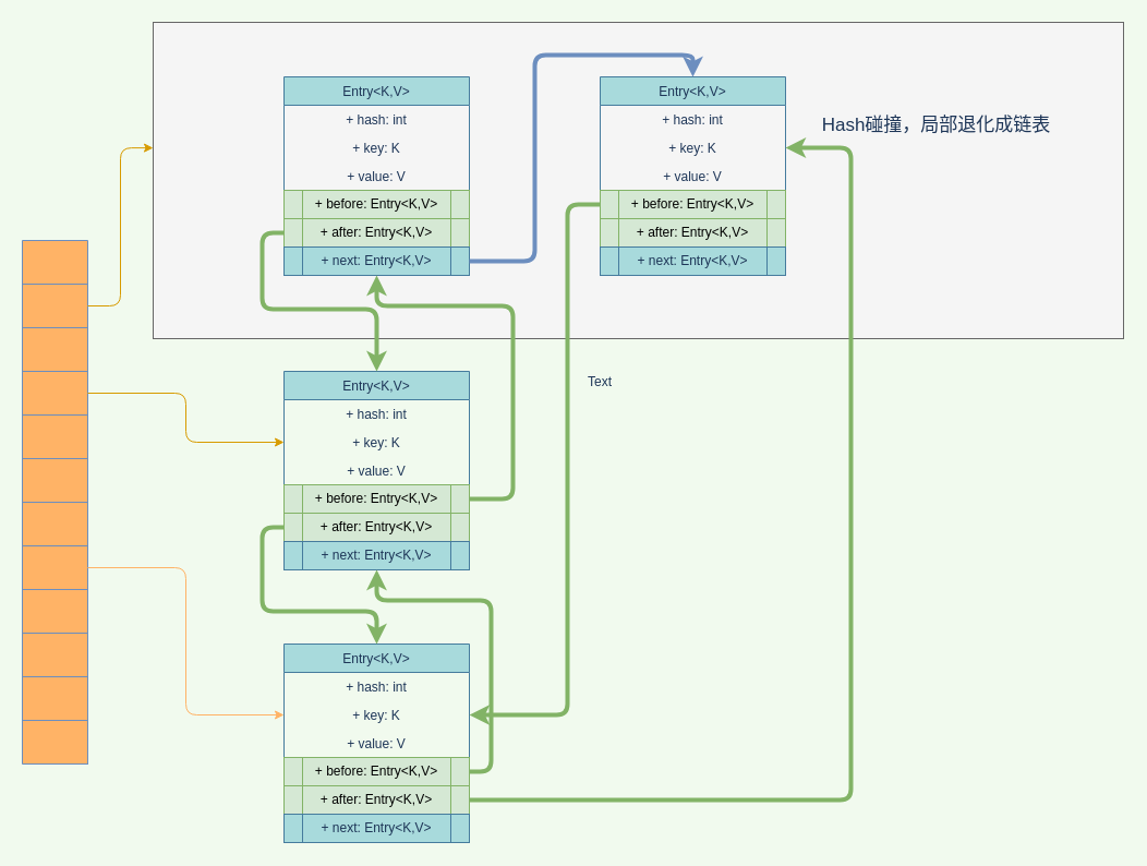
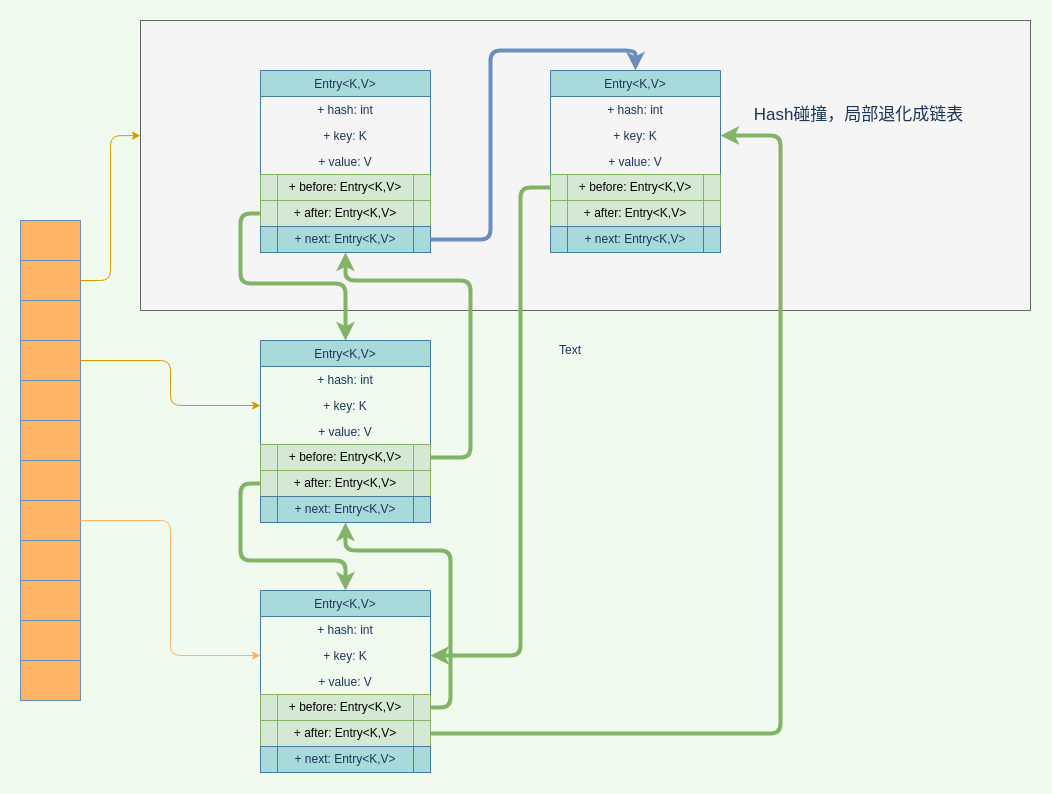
  <mxCell id="0" />
  <mxCell id="1" parent="0" />
  <mxCell id="2" value="" style="rounded=0;whiteSpace=wrap;html=1;sketch=0;strokeColor=#666666;fillColor=#f5f5f5;fontColor=#333333;align=center;" vertex="1" parent="1"><mxGeometry x="140" y="20" width="890" height="290" as="geometry" /></mxCell>
  <mxCell id="3" value="Entry&lt;K,V&gt;" style="swimlane;fontStyle=0;childLayout=stackLayout;horizontal=1;startSize=26;fillColor=#A8DADC;horizontalStack=0;resizeParent=1;resizeParentMax=0;resizeLast=0;collapsible=1;marginBottom=0;strokeColor=#457B9D;fontColor=#1D3557;flipH=1;" vertex="1" parent="1"><mxGeometry x="260" y="70" width="170" height="182" as="geometry" /></mxCell>
  <mxCell id="4" value="+ hash: int" style="text;strokeColor=none;fillColor=none;align=center;verticalAlign=top;spacingLeft=4;spacingRight=4;overflow=hidden;rotatable=0;points=[[0,0.5],[1,0.5]];portConstraint=eastwest;fontColor=#1D3557;" vertex="1" parent="3"><mxGeometry y="26" width="170" height="26" as="geometry" /></mxCell>
  <mxCell id="5" value="+ key: K" style="text;strokeColor=none;fillColor=none;align=center;verticalAlign=top;spacingLeft=4;spacingRight=4;overflow=hidden;rotatable=0;points=[[0,0.5],[1,0.5]];portConstraint=eastwest;fontColor=#1D3557;" vertex="1" parent="3"><mxGeometry y="52" width="170" height="26" as="geometry" /></mxCell>
  <mxCell id="6" value="+ value: V" style="text;strokeColor=none;fillColor=none;align=center;verticalAlign=top;spacingLeft=4;spacingRight=4;overflow=hidden;rotatable=0;points=[[0,0.5],[1,0.5]];portConstraint=eastwest;fontColor=#1D3557;" vertex="1" parent="3"><mxGeometry y="78" width="170" height="26" as="geometry" /></mxCell>
  <mxCell id="7" value="&lt;span style=&quot;text-align: left&quot;&gt;+ before: Entry&amp;lt;K,V&amp;gt;&lt;/span&gt;" style="shape=process;whiteSpace=wrap;html=1;backgroundOutline=1;rounded=0;sketch=0;strokeColor=#82b366;fillColor=#d5e8d4;" vertex="1" parent="3"><mxGeometry y="104" width="170" height="26" as="geometry" /></mxCell>
  <mxCell id="8" value="&lt;span style=&quot;text-align: left&quot;&gt;+ after: Entry&amp;lt;K,V&amp;gt;&lt;/span&gt;" style="shape=process;whiteSpace=wrap;html=1;backgroundOutline=1;rounded=0;sketch=0;strokeColor=#82b366;fillColor=#d5e8d4;" vertex="1" parent="3"><mxGeometry y="130" width="170" height="26" as="geometry" /></mxCell>
  <mxCell id="9" value="&lt;span style=&quot;text-align: left&quot;&gt;+ next: Entry&amp;lt;K,V&amp;gt;&lt;/span&gt;" style="shape=process;whiteSpace=wrap;html=1;backgroundOutline=1;rounded=0;sketch=0;strokeColor=#457B9D;fillColor=#A8DADC;fontColor=#1D3557;" vertex="1" parent="3"><mxGeometry y="156" width="170" height="26" as="geometry" /></mxCell>
  <mxCell id="10" value="" style="shape=table;html=1;whiteSpace=wrap;startSize=0;container=1;collapsible=0;childLayout=tableLayout;rounded=0;sketch=0;strokeColor=#6c8ebf;align=center;fillColor=#FFB366;direction=west;flipV=0;" vertex="1" parent="1"><mxGeometry x="20" y="220" width="60" height="480" as="geometry" /></mxCell>
  <mxCell id="11" value="" style="shape=partialRectangle;html=1;whiteSpace=wrap;collapsible=0;dropTarget=0;pointerEvents=0;fillColor=none;top=0;left=0;bottom=0;right=0;points=[[0,0.5],[1,0.5]];portConstraint=eastwest;" vertex="1" parent="10"><mxGeometry width="60" height="40" as="geometry" /></mxCell>
  <mxCell id="12" value="" style="shape=partialRectangle;html=1;whiteSpace=wrap;connectable=0;fillColor=none;top=0;left=0;bottom=0;right=0;overflow=hidden;" vertex="1" parent="11"><mxGeometry width="60" height="40" as="geometry" /></mxCell>
  <mxCell id="13" value="" style="shape=partialRectangle;html=1;whiteSpace=wrap;collapsible=0;dropTarget=0;pointerEvents=0;fillColor=none;top=0;left=0;bottom=0;right=0;points=[[0,0.5],[1,0.5]];portConstraint=eastwest;" vertex="1" parent="10"><mxGeometry y="40" width="60" height="40" as="geometry" /></mxCell>
  <mxCell id="14" value="" style="shape=partialRectangle;html=1;whiteSpace=wrap;connectable=0;fillColor=none;top=0;left=0;bottom=0;right=0;overflow=hidden;" vertex="1" parent="13"><mxGeometry width="60" height="40" as="geometry" /></mxCell>
  <mxCell id="15" value="" style="shape=partialRectangle;html=1;whiteSpace=wrap;collapsible=0;dropTarget=0;pointerEvents=0;fillColor=none;top=0;left=0;bottom=0;right=0;points=[[0,0.5],[1,0.5]];portConstraint=eastwest;" vertex="1" parent="10"><mxGeometry y="80" width="60" height="40" as="geometry" /></mxCell>
  <mxCell id="16" value="" style="shape=partialRectangle;html=1;whiteSpace=wrap;connectable=0;fillColor=none;top=0;left=0;bottom=0;right=0;overflow=hidden;" vertex="1" parent="15"><mxGeometry width="60" height="40" as="geometry" /></mxCell>
  <mxCell id="17" style="shape=partialRectangle;html=1;whiteSpace=wrap;collapsible=0;dropTarget=0;pointerEvents=0;fillColor=none;top=0;left=0;bottom=0;right=0;points=[[0,0.5],[1,0.5]];portConstraint=eastwest;" vertex="1" parent="10"><mxGeometry y="120" width="60" height="40" as="geometry" /></mxCell>
  <mxCell id="18" style="shape=partialRectangle;html=1;whiteSpace=wrap;connectable=0;fillColor=none;top=0;left=0;bottom=0;right=0;overflow=hidden;" vertex="1" parent="17"><mxGeometry width="60" height="40" as="geometry" /></mxCell>
  <mxCell id="19" style="shape=partialRectangle;html=1;whiteSpace=wrap;collapsible=0;dropTarget=0;pointerEvents=0;fillColor=none;top=0;left=0;bottom=0;right=0;points=[[0,0.5],[1,0.5]];portConstraint=eastwest;" vertex="1" parent="10"><mxGeometry y="160" width="60" height="40" as="geometry" /></mxCell>
  <mxCell id="20" style="shape=partialRectangle;html=1;whiteSpace=wrap;connectable=0;fillColor=none;top=0;left=0;bottom=0;right=0;overflow=hidden;" vertex="1" parent="19"><mxGeometry width="60" height="40" as="geometry" /></mxCell>
  <mxCell id="21" style="shape=partialRectangle;html=1;whiteSpace=wrap;collapsible=0;dropTarget=0;pointerEvents=0;fillColor=none;top=0;left=0;bottom=0;right=0;points=[[0,0.5],[1,0.5]];portConstraint=eastwest;" vertex="1" parent="10"><mxGeometry y="200" width="60" height="40" as="geometry" /></mxCell>
  <mxCell id="22" style="shape=partialRectangle;html=1;whiteSpace=wrap;connectable=0;fillColor=none;top=0;left=0;bottom=0;right=0;overflow=hidden;" vertex="1" parent="21"><mxGeometry width="60" height="40" as="geometry" /></mxCell>
  <mxCell id="23" style="shape=partialRectangle;html=1;whiteSpace=wrap;collapsible=0;dropTarget=0;pointerEvents=0;fillColor=none;top=0;left=0;bottom=0;right=0;points=[[0,0.5],[1,0.5]];portConstraint=eastwest;" vertex="1" parent="10"><mxGeometry y="240" width="60" height="40" as="geometry" /></mxCell>
  <mxCell id="24" style="shape=partialRectangle;html=1;whiteSpace=wrap;connectable=0;fillColor=none;top=0;left=0;bottom=0;right=0;overflow=hidden;" vertex="1" parent="23"><mxGeometry width="60" height="40" as="geometry" /></mxCell>
  <mxCell id="25" style="shape=partialRectangle;html=1;whiteSpace=wrap;collapsible=0;dropTarget=0;pointerEvents=0;fillColor=none;top=0;left=0;bottom=0;right=0;points=[[0,0.5],[1,0.5]];portConstraint=eastwest;" vertex="1" parent="10"><mxGeometry y="280" width="60" height="40" as="geometry" /></mxCell>
  <mxCell id="26" style="shape=partialRectangle;html=1;whiteSpace=wrap;connectable=0;fillColor=none;top=0;left=0;bottom=0;right=0;overflow=hidden;" vertex="1" parent="25"><mxGeometry width="60" height="40" as="geometry" /></mxCell>
  <mxCell id="27" style="shape=partialRectangle;html=1;whiteSpace=wrap;collapsible=0;dropTarget=0;pointerEvents=0;fillColor=none;top=0;left=0;bottom=0;right=0;points=[[0,0.5],[1,0.5]];portConstraint=eastwest;" vertex="1" parent="10"><mxGeometry y="320" width="60" height="40" as="geometry" /></mxCell>
  <mxCell id="28" style="shape=partialRectangle;html=1;whiteSpace=wrap;connectable=0;fillColor=none;top=0;left=0;bottom=0;right=0;overflow=hidden;" vertex="1" parent="27"><mxGeometry width="60" height="40" as="geometry" /></mxCell>
  <mxCell id="29" style="shape=partialRectangle;html=1;whiteSpace=wrap;collapsible=0;dropTarget=0;pointerEvents=0;fillColor=none;top=0;left=0;bottom=0;right=0;points=[[0,0.5],[1,0.5]];portConstraint=eastwest;" vertex="1" parent="10"><mxGeometry y="360" width="60" height="40" as="geometry" /></mxCell>
  <mxCell id="30" style="shape=partialRectangle;html=1;whiteSpace=wrap;connectable=0;fillColor=none;top=0;left=0;bottom=0;right=0;overflow=hidden;" vertex="1" parent="29"><mxGeometry width="60" height="40" as="geometry" /></mxCell>
  <mxCell id="31" style="shape=partialRectangle;html=1;whiteSpace=wrap;collapsible=0;dropTarget=0;pointerEvents=0;fillColor=none;top=0;left=0;bottom=0;right=0;points=[[0,0.5],[1,0.5]];portConstraint=eastwest;" vertex="1" parent="10"><mxGeometry y="400" width="60" height="40" as="geometry" /></mxCell>
  <mxCell id="32" style="shape=partialRectangle;html=1;whiteSpace=wrap;connectable=0;fillColor=none;top=0;left=0;bottom=0;right=0;overflow=hidden;" vertex="1" parent="31"><mxGeometry width="60" height="40" as="geometry" /></mxCell>
  <mxCell id="33" style="shape=partialRectangle;html=1;whiteSpace=wrap;collapsible=0;dropTarget=0;pointerEvents=0;fillColor=none;top=0;left=0;bottom=0;right=0;points=[[0,0.5],[1,0.5]];portConstraint=eastwest;" vertex="1" parent="10"><mxGeometry y="440" width="60" height="40" as="geometry" /></mxCell>
  <mxCell id="34" style="shape=partialRectangle;html=1;whiteSpace=wrap;connectable=0;fillColor=none;top=0;left=0;bottom=0;right=0;overflow=hidden;" vertex="1" parent="33"><mxGeometry width="60" height="40" as="geometry" /></mxCell>
  <mxCell id="35" style="edgeStyle=orthogonalEdgeStyle;curved=0;rounded=1;sketch=0;orthogonalLoop=1;jettySize=auto;html=1;entryX=0;entryY=0.397;entryDx=0;entryDy=0;strokeColor=#d79b00;fillColor=#ffe6cc;fontColor=#1D3557;entryPerimeter=0;" edge="1" parent="1" source="13" target="2"><mxGeometry relative="1" as="geometry" /></mxCell>
  <mxCell id="36" value="Entry&lt;K,V&gt;" style="swimlane;fontStyle=0;childLayout=stackLayout;horizontal=1;startSize=26;fillColor=#A8DADC;horizontalStack=0;resizeParent=1;resizeParentMax=0;resizeLast=0;collapsible=1;marginBottom=0;strokeColor=#457B9D;fontColor=#1D3557;flipH=1;" vertex="1" parent="1"><mxGeometry x="550" y="70" width="170" height="182" as="geometry" /></mxCell>
  <mxCell id="37" value="+ hash: int" style="text;strokeColor=none;fillColor=none;align=center;verticalAlign=top;spacingLeft=4;spacingRight=4;overflow=hidden;rotatable=0;points=[[0,0.5],[1,0.5]];portConstraint=eastwest;fontColor=#1D3557;" vertex="1" parent="36"><mxGeometry y="26" width="170" height="26" as="geometry" /></mxCell>
  <mxCell id="38" value="+ key: K" style="text;strokeColor=none;fillColor=none;align=center;verticalAlign=top;spacingLeft=4;spacingRight=4;overflow=hidden;rotatable=0;points=[[0,0.5],[1,0.5]];portConstraint=eastwest;fontColor=#1D3557;" vertex="1" parent="36"><mxGeometry y="52" width="170" height="26" as="geometry" /></mxCell>
  <mxCell id="39" value="+ value: V" style="text;strokeColor=none;fillColor=none;align=center;verticalAlign=top;spacingLeft=4;spacingRight=4;overflow=hidden;rotatable=0;points=[[0,0.5],[1,0.5]];portConstraint=eastwest;fontColor=#1D3557;" vertex="1" parent="36"><mxGeometry y="78" width="170" height="26" as="geometry" /></mxCell>
  <mxCell id="40" value="&lt;span style=&quot;text-align: left&quot;&gt;+ before: Entry&amp;lt;K,V&amp;gt;&lt;/span&gt;" style="shape=process;whiteSpace=wrap;html=1;backgroundOutline=1;rounded=0;sketch=0;strokeColor=#82b366;fillColor=#d5e8d4;" vertex="1" parent="36"><mxGeometry y="104" width="170" height="26" as="geometry" /></mxCell>
  <mxCell id="41" value="&lt;span style=&quot;text-align: left&quot;&gt;+ after: Entry&amp;lt;K,V&amp;gt;&lt;/span&gt;" style="shape=process;whiteSpace=wrap;html=1;backgroundOutline=1;rounded=0;sketch=0;strokeColor=#82b366;fillColor=#d5e8d4;" vertex="1" parent="36"><mxGeometry y="130" width="170" height="26" as="geometry" /></mxCell>
  <mxCell id="42" value="&lt;span style=&quot;text-align: left&quot;&gt;+ next: Entry&amp;lt;K,V&amp;gt;&lt;/span&gt;" style="shape=process;whiteSpace=wrap;html=1;backgroundOutline=1;rounded=0;sketch=0;strokeColor=#457B9D;fillColor=#A8DADC;fontColor=#1D3557;" vertex="1" parent="36"><mxGeometry y="156" width="170" height="26" as="geometry" /></mxCell>
  <mxCell id="43" style="edgeStyle=orthogonalEdgeStyle;curved=0;rounded=1;sketch=0;orthogonalLoop=1;jettySize=auto;html=1;exitX=1;exitY=0.5;exitDx=0;exitDy=0;entryX=0.5;entryY=0;entryDx=0;entryDy=0;fontColor=#1D3557;strokeWidth=4;fillColor=#dae8fc;strokeColor=#6c8ebf;" edge="1" parent="1" source="9" target="36"><mxGeometry relative="1" as="geometry" /></mxCell>
  <mxCell id="44" value="Entry&lt;K,V&gt;" style="swimlane;fontStyle=0;childLayout=stackLayout;horizontal=1;startSize=26;fillColor=#A8DADC;horizontalStack=0;resizeParent=1;resizeParentMax=0;resizeLast=0;collapsible=1;marginBottom=0;strokeColor=#457B9D;fontColor=#1D3557;flipH=1;" vertex="1" parent="1"><mxGeometry x="260" y="340" width="170" height="182" as="geometry" /></mxCell>
  <mxCell id="45" value="+ hash: int" style="text;strokeColor=none;fillColor=none;align=center;verticalAlign=top;spacingLeft=4;spacingRight=4;overflow=hidden;rotatable=0;points=[[0,0.5],[1,0.5]];portConstraint=eastwest;fontColor=#1D3557;" vertex="1" parent="44"><mxGeometry y="26" width="170" height="26" as="geometry" /></mxCell>
  <mxCell id="46" value="+ key: K" style="text;strokeColor=none;fillColor=none;align=center;verticalAlign=top;spacingLeft=4;spacingRight=4;overflow=hidden;rotatable=0;points=[[0,0.5],[1,0.5]];portConstraint=eastwest;fontColor=#1D3557;" vertex="1" parent="44"><mxGeometry y="52" width="170" height="26" as="geometry" /></mxCell>
  <mxCell id="47" value="+ value: V" style="text;strokeColor=none;fillColor=none;align=center;verticalAlign=top;spacingLeft=4;spacingRight=4;overflow=hidden;rotatable=0;points=[[0,0.5],[1,0.5]];portConstraint=eastwest;fontColor=#1D3557;" vertex="1" parent="44"><mxGeometry y="78" width="170" height="26" as="geometry" /></mxCell>
  <mxCell id="48" value="&lt;span style=&quot;text-align: left&quot;&gt;+ before: Entry&amp;lt;K,V&amp;gt;&lt;/span&gt;" style="shape=process;whiteSpace=wrap;html=1;backgroundOutline=1;rounded=0;sketch=0;strokeColor=#82b366;fillColor=#d5e8d4;" vertex="1" parent="44"><mxGeometry y="104" width="170" height="26" as="geometry" /></mxCell>
  <mxCell id="49" value="&lt;span style=&quot;text-align: left&quot;&gt;+ after: Entry&amp;lt;K,V&amp;gt;&lt;/span&gt;" style="shape=process;whiteSpace=wrap;html=1;backgroundOutline=1;rounded=0;sketch=0;strokeColor=#82b366;fillColor=#d5e8d4;" vertex="1" parent="44"><mxGeometry y="130" width="170" height="26" as="geometry" /></mxCell>
  <mxCell id="50" value="&lt;span style=&quot;text-align: left&quot;&gt;+ next: Entry&amp;lt;K,V&amp;gt;&lt;/span&gt;" style="shape=process;whiteSpace=wrap;html=1;backgroundOutline=1;rounded=0;sketch=0;strokeColor=#457B9D;fillColor=#A8DADC;fontColor=#1D3557;" vertex="1" parent="44"><mxGeometry y="156" width="170" height="26" as="geometry" /></mxCell>
  <mxCell id="51" style="edgeStyle=orthogonalEdgeStyle;curved=0;rounded=1;sketch=0;orthogonalLoop=1;jettySize=auto;html=1;exitX=0;exitY=0.5;exitDx=0;exitDy=0;fillColor=#d5e8d4;fontColor=#1D3557;strokeColor=#82b366;strokeWidth=4;" edge="1" parent="1" source="8" target="44"><mxGeometry relative="1" as="geometry" /></mxCell>
  <mxCell id="52" style="edgeStyle=orthogonalEdgeStyle;curved=0;rounded=1;sketch=0;orthogonalLoop=1;jettySize=auto;html=1;exitX=1;exitY=0.5;exitDx=0;exitDy=0;entryX=0;entryY=0.5;entryDx=0;entryDy=0;strokeColor=#d79b00;strokeWidth=1;fillColor=#ffe6cc;fontColor=#1D3557;" edge="1" parent="1" source="17" target="46"><mxGeometry relative="1" as="geometry" /></mxCell>
  <mxCell id="53" style="edgeStyle=orthogonalEdgeStyle;curved=0;rounded=1;sketch=0;orthogonalLoop=1;jettySize=auto;html=1;exitX=1;exitY=0.5;exitDx=0;exitDy=0;entryX=0.5;entryY=1;entryDx=0;entryDy=0;strokeColor=#82b366;strokeWidth=4;fillColor=#d5e8d4;fontColor=#1D3557;" edge="1" parent="1" source="48" target="9"><mxGeometry relative="1" as="geometry"><Array as="points"><mxPoint x="470" y="457" /><mxPoint x="470" y="280" /><mxPoint x="345" y="280" /></Array></mxGeometry></mxCell>
  <mxCell id="54" value="Entry&lt;K,V&gt;" style="swimlane;fontStyle=0;childLayout=stackLayout;horizontal=1;startSize=26;fillColor=#A8DADC;horizontalStack=0;resizeParent=1;resizeParentMax=0;resizeLast=0;collapsible=1;marginBottom=0;strokeColor=#457B9D;fontColor=#1D3557;flipH=1;" vertex="1" parent="1"><mxGeometry x="260" y="590" width="170" height="182" as="geometry" /></mxCell>
  <mxCell id="55" value="+ hash: int" style="text;strokeColor=none;fillColor=none;align=center;verticalAlign=top;spacingLeft=4;spacingRight=4;overflow=hidden;rotatable=0;points=[[0,0.5],[1,0.5]];portConstraint=eastwest;fontColor=#1D3557;" vertex="1" parent="54"><mxGeometry y="26" width="170" height="26" as="geometry" /></mxCell>
  <mxCell id="56" value="+ key: K" style="text;strokeColor=none;fillColor=none;align=center;verticalAlign=top;spacingLeft=4;spacingRight=4;overflow=hidden;rotatable=0;points=[[0,0.5],[1,0.5]];portConstraint=eastwest;fontColor=#1D3557;" vertex="1" parent="54"><mxGeometry y="52" width="170" height="26" as="geometry" /></mxCell>
  <mxCell id="57" value="+ value: V" style="text;strokeColor=none;fillColor=none;align=center;verticalAlign=top;spacingLeft=4;spacingRight=4;overflow=hidden;rotatable=0;points=[[0,0.5],[1,0.5]];portConstraint=eastwest;fontColor=#1D3557;" vertex="1" parent="54"><mxGeometry y="78" width="170" height="26" as="geometry" /></mxCell>
  <mxCell id="58" value="&lt;span style=&quot;text-align: left&quot;&gt;+ before: Entry&amp;lt;K,V&amp;gt;&lt;/span&gt;" style="shape=process;whiteSpace=wrap;html=1;backgroundOutline=1;rounded=0;sketch=0;strokeColor=#82b366;fillColor=#d5e8d4;" vertex="1" parent="54"><mxGeometry y="104" width="170" height="26" as="geometry" /></mxCell>
  <mxCell id="59" value="&lt;span style=&quot;text-align: left&quot;&gt;+ after: Entry&amp;lt;K,V&amp;gt;&lt;/span&gt;" style="shape=process;whiteSpace=wrap;html=1;backgroundOutline=1;rounded=0;sketch=0;strokeColor=#82b366;fillColor=#d5e8d4;" vertex="1" parent="54"><mxGeometry y="130" width="170" height="26" as="geometry" /></mxCell>
  <mxCell id="60" value="&lt;span style=&quot;text-align: left&quot;&gt;+ next: Entry&amp;lt;K,V&amp;gt;&lt;/span&gt;" style="shape=process;whiteSpace=wrap;html=1;backgroundOutline=1;rounded=0;sketch=0;strokeColor=#457B9D;fillColor=#A8DADC;fontColor=#1D3557;" vertex="1" parent="54"><mxGeometry y="156" width="170" height="26" as="geometry" /></mxCell>
  <mxCell id="61" style="edgeStyle=orthogonalEdgeStyle;curved=0;rounded=1;sketch=0;orthogonalLoop=1;jettySize=auto;html=1;exitX=0;exitY=0.5;exitDx=0;exitDy=0;entryX=0.5;entryY=0;entryDx=0;entryDy=0;strokeColor=#82b366;strokeWidth=4;fillColor=#d5e8d4;fontColor=#1D3557;" edge="1" parent="1" source="49" target="54"><mxGeometry relative="1" as="geometry"><Array as="points"><mxPoint x="240" y="483" /><mxPoint x="240" y="560" /><mxPoint x="345" y="560" /></Array></mxGeometry></mxCell>
  <mxCell id="62" style="edgeStyle=orthogonalEdgeStyle;curved=0;rounded=1;sketch=0;orthogonalLoop=1;jettySize=auto;html=1;exitX=1;exitY=0.5;exitDx=0;exitDy=0;entryX=0.5;entryY=1;entryDx=0;entryDy=0;strokeColor=#82b366;strokeWidth=4;fillColor=#d5e8d4;fontColor=#1D3557;" edge="1" parent="1" source="58" target="44"><mxGeometry relative="1" as="geometry"><Array as="points"><mxPoint x="450" y="707" /><mxPoint x="450" y="550" /><mxPoint x="345" y="550" /></Array></mxGeometry></mxCell>
  <mxCell id="63" style="edgeStyle=orthogonalEdgeStyle;curved=0;rounded=1;sketch=0;orthogonalLoop=1;jettySize=auto;html=1;exitX=1;exitY=0.5;exitDx=0;exitDy=0;entryX=0;entryY=0.5;entryDx=0;entryDy=0;strokeColor=#FFB366;strokeWidth=1;fillColor=#A8DADC;fontColor=#1D3557;" edge="1" parent="1" source="25" target="56"><mxGeometry relative="1" as="geometry" /></mxCell>
  <mxCell id="64" style="edgeStyle=orthogonalEdgeStyle;curved=0;rounded=1;sketch=0;orthogonalLoop=1;jettySize=auto;html=1;exitX=1;exitY=0.5;exitDx=0;exitDy=0;strokeColor=#82b366;strokeWidth=4;fillColor=#d5e8d4;fontColor=#1D3557;entryX=1;entryY=0.5;entryDx=0;entryDy=0;" edge="1" parent="1" source="59" target="38"><mxGeometry relative="1" as="geometry"><Array as="points"><mxPoint x="780" y="733" /><mxPoint x="780" y="135" /></Array></mxGeometry></mxCell>
  <mxCell id="65" style="edgeStyle=orthogonalEdgeStyle;curved=0;rounded=1;sketch=0;orthogonalLoop=1;jettySize=auto;html=1;exitX=0;exitY=0.5;exitDx=0;exitDy=0;entryX=1;entryY=0.5;entryDx=0;entryDy=0;strokeColor=#82b366;strokeWidth=4;fillColor=#d5e8d4;fontColor=#1D3557;" edge="1" parent="1" source="40" target="56"><mxGeometry relative="1" as="geometry"><Array as="points"><mxPoint x="520" y="187" /><mxPoint x="520" y="655" /></Array></mxGeometry></mxCell>
- <mxCell id="66" value="Text" style="text;html=1;strokeColor=none;fillColor=none;align=center;verticalAlign=middle;whiteSpace=wrap;rounded=0;sketch=0;fontColor=#1D3557;" vertex="1" parent="1"><mxGeometry x="530" y="340" width="40" height="20" as="geometry" /></mxCell>
+ <mxCell id="66" value="Text" style="text;html=1;strokeColor=none;fillColor=none;align=center;verticalAlign=middle;whiteSpace=wrap;rounded=0;sketch=0;fontColor=#1D3557;" vertex="1" parent="1"><mxGeometry x="550" y="340" width="40" height="20" as="geometry" /></mxCell>
  <mxCell id="67" value="Hash碰撞，局部退化成链表" style="text;html=1;strokeColor=none;fillColor=none;align=center;verticalAlign=middle;whiteSpace=wrap;rounded=0;sketch=0;fontColor=#1D3557;fontSize=17;" vertex="1" parent="1"><mxGeometry x="752" y="85" width="213" height="60" as="geometry" /></mxCell>
